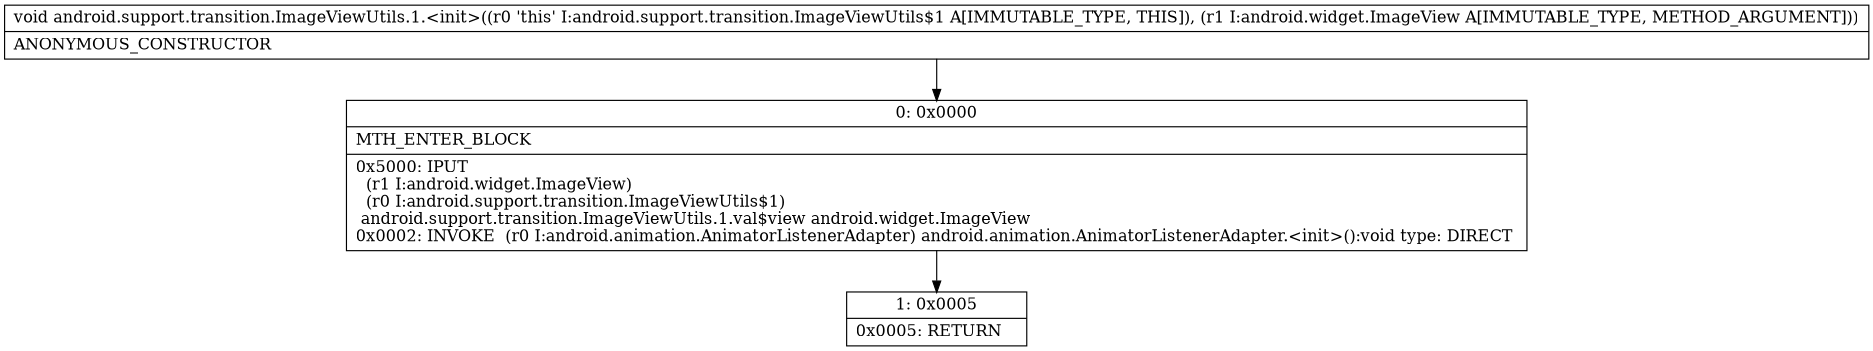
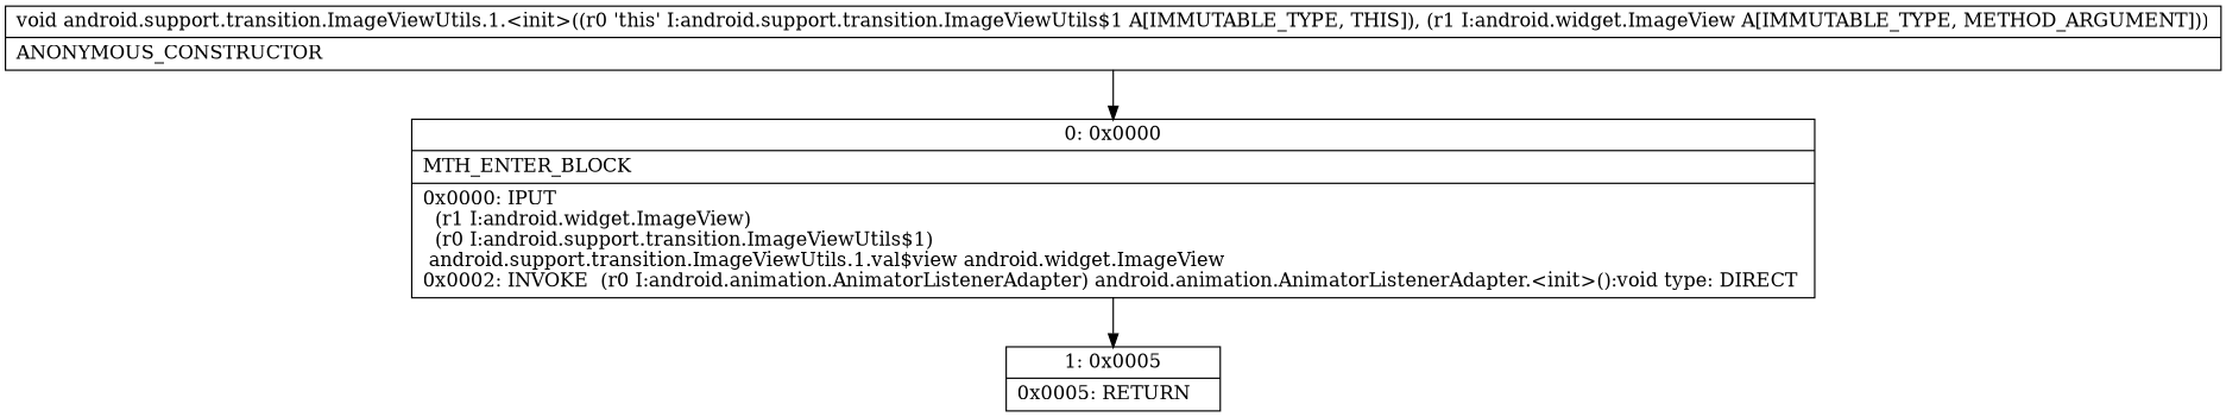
  digraph {
    node [shape=record]
-   n1 [label="{0\:\ 0x0000|MTH_ENTER_BLOCK\l|0x5000: IPUT  \l  (r1 I:android.widget.ImageView)\l  (r0 I:android.support.transition.ImageViewUtils$1)\l android.support.transition.ImageViewUtils.1.val$view android.widget.ImageView \l0x0002: INVOKE  (r0 I:android.animation.AnimatorListenerAdapter) android.animation.AnimatorListenerAdapter.\<init\>():void type: DIRECT \l}"]
+   n1 [label="{0\:\ 0x0000|MTH_ENTER_BLOCK\l|0x0000: IPUT  \l  (r1 I:android.widget.ImageView)\l  (r0 I:android.support.transition.ImageViewUtils$1)\l android.support.transition.ImageViewUtils.1.val$view android.widget.ImageView \l0x0002: INVOKE  (r0 I:android.animation.AnimatorListenerAdapter) android.animation.AnimatorListenerAdapter.\<init\>():void type: DIRECT \l}"]
    n2 [label="{1\:\ 0x0005|0x0005: RETURN   \l}"]
    n3 [label="{void android.support.transition.ImageViewUtils.1.\<init\>((r0 'this' I:android.support.transition.ImageViewUtils$1 A[IMMUTABLE_TYPE, THIS]), (r1 I:android.widget.ImageView A[IMMUTABLE_TYPE, METHOD_ARGUMENT]))  | ANONYMOUS_CONSTRUCTOR\l}"]
    n1 -> n2
    n3 -> n1
  }
